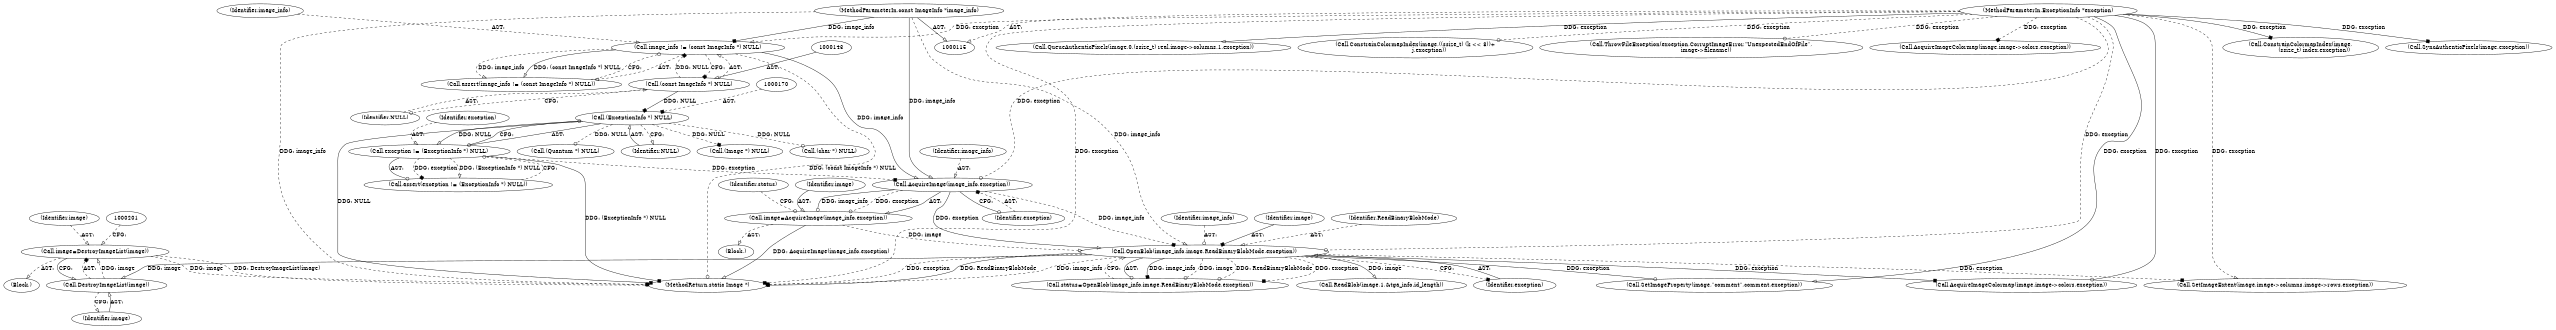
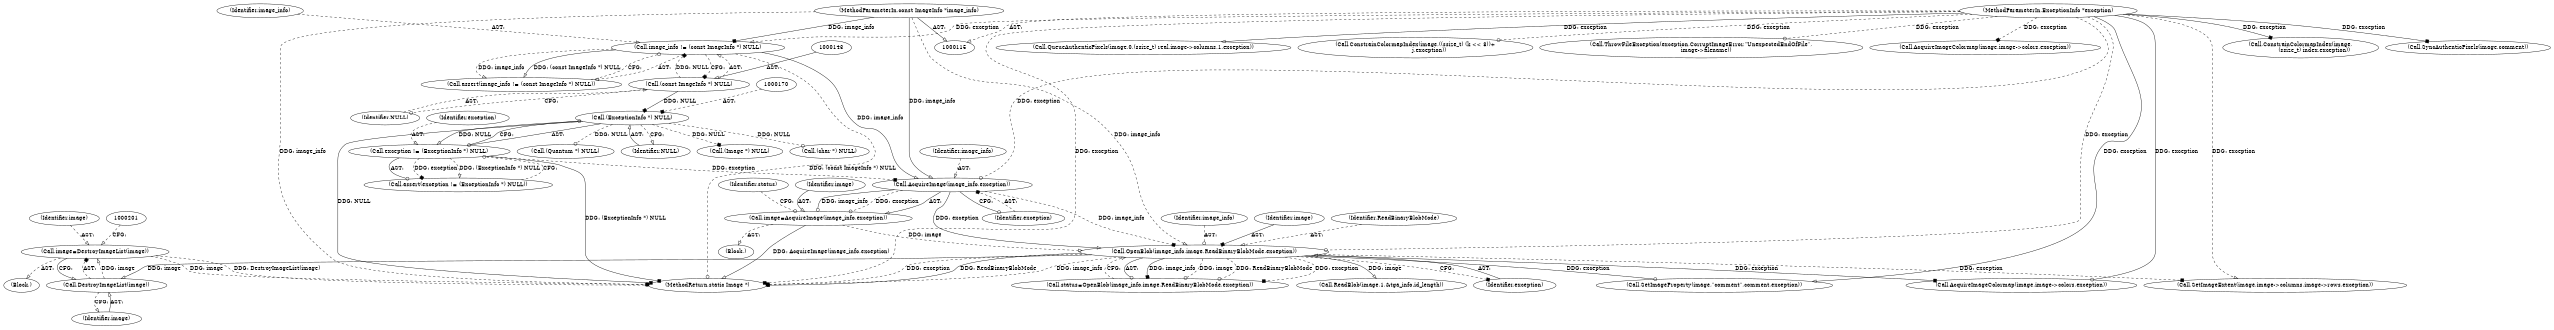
  digraph {
    edge [arrowhead=onormal style=dashed]
    n1 [label="(Call,image=DestroyImageList(image))"]
    n2 [label="(Call,DestroyImageList(image))"]
    n3 [label="(Block,)"]
    n4 [label="(MethodReturn,static Image *)"]
    n5 [label="(Identifier,image)"]
    n6 [label="(Call,OpenBlob(image_info,image,ReadBinaryBlobMode,exception))"]
    n7 [label="(Call,SetImageExtent(image,image->columns,image->rows,exception))"]
    n8 [label="(Call,status=OpenBlob(image_info,image,ReadBinaryBlobMode,exception))"]
    n9 [label="(Call,ReadBlob(image,1,&tga_info.id_length))"]
    n10 [label="(Identifier,exception)"]
    n11 [label="(Call,AcquireImageColormap(image,image->colors,exception))"]
    n12 [label="(Call,SetImageProperty(image,\"comment\",comment,exception))"]
    n13 [label="(Call,AcquireImage(image_info,exception))"]
    n14 [label="(Call,image=AcquireImage(image_info,exception))"]
    n15 [label="(Identifier,exception)"]
    n16 [label="(Block,)"]
    n17 [label="(Call,image_info != (const ImageInfo *) NULL)"]
    n18 [label="(Call,(const ImageInfo *) NULL)"]
    n19 [label="(Call,assert(image_info != (const ImageInfo *) NULL))"]
    n20 [label="(Call,(ExceptionInfo *) NULL)"]
    n21 [label="(Identifier,NULL)"]
    n22 [label="(MethodParameterIn,const ImageInfo *image_info)"]
    1000115
    n24 [label="(Call,exception != (ExceptionInfo *) NULL)"]
    n25 [label="(Call,(Image *) NULL)"]
    n26 [label="(Call,(char *) NULL)"]
    n27 [label="(Identifier,NULL)"]
    n28 [label="(Call,(Quantum *) NULL)"]
    n29 [label="(Call,assert(exception != (ExceptionInfo *) NULL))"]
    n30 [label="(MethodParameterIn,ExceptionInfo *exception)"]
    n31 [label="(Call,ConstrainColormapIndex(image,\n                (ssize_t) index,exception))"]
-   n32 [label="(Call,SyncAuthenticPixels(image,exception))"]
+   n32 [label="(Call,SyncAuthenticPixels(image,comment))"]
    n33 [label="(Call,QueueAuthenticPixels(image,0,(ssize_t) real,image->columns,1,exception))"]
    n34 [label="(Call,ConstrainColormapIndex(image,((ssize_t) (k << 8))+\n                j,exception))"]
    n35 [label="(Call,ThrowFileException(exception,CorruptImageError,\"UnexpectedEndOfFile\",\n      image->filename))"]
    n36 [label="(Call,AcquireImageColormap(image,image->colors,exception))"]
    n37 [label="(Identifier,exception)"]
    n38 [label="(Identifier,image_info)"]
    n39 [label="(Identifier,image_info)"]
    n40 [label="(Identifier,status)"]
    n41 [label="(Identifier,image)"]
    n42 [label="(Identifier,image)"]
    n43 [label="(Identifier,ReadBinaryBlobMode)"]
    n44 [label="(Identifier,image)"]
    n45 [label="(Identifier,image_info)"]
    1000201
    1000143
    1000170
    n1 -> n2 [label="CFG: " style=solid]
    n1 -> n3 [label="AST: "]
    n1 -> n4 [arrowhead=odot label="DDG: DestroyImageList(image)"]
    n1 -> n4 [arrowhead=box label="DDG: image"]
    n2 -> n1 [arrowhead=box label="AST: "]
    n2 -> n1 [label="DDG: image"]
    n2 -> n5 [label="CFG: "]
    n5 -> n2 [label="AST: " style=solid]
    n6 -> n2 [label="DDG: image" style=solid]
    n6 -> n4 [arrowhead=box label="DDG: ReadBinaryBlobMode" style=solid]
    n6 -> n4 [arrowhead=box label="DDG: image_info"]
    n6 -> n4 [arrowhead=odot label="DDG: exception"]
    n6 -> n7 [arrowhead=box label="DDG: exception"]
    n6 -> n8 [arrowhead=odot label="AST: " style=solid]
    n6 -> n8 [arrowhead=box label="DDG: image_info" style=solid]
    n6 -> n8 [arrowhead=odot label="DDG: image"]
    n6 -> n8 [arrowhead=odot label="DDG: ReadBinaryBlobMode"]
    n6 -> n8 [arrowhead=box label="DDG: exception"]
    n6 -> n9 [label="DDG: image" style=solid]
    n6 -> n10 [arrowhead=box label="CFG: "]
    n6 -> n11 [arrowhead=box label="DDG: exception" style=solid]
    n6 -> n12 [arrowhead=odot label="DDG: exception" style=solid]
    n8 -> n6 [label="CFG: "]
    n10 -> n6 [label="AST: " style=solid]
    n13 -> n6 [arrowhead=box label="DDG: image_info"]
    n13 -> n6 [label="DDG: exception" style=solid]
    n13 -> n14 [label="AST: " style=solid]
    n13 -> n14 [arrowhead=odot label="DDG: image_info" style=solid]
    n13 -> n14 [arrowhead=odot label="DDG: exception"]
    n13 -> n15 [arrowhead=odot label="CFG: " style=solid]
    n14 -> n4 [label="DDG: AcquireImage(image_info,exception)" style=solid]
    n14 -> n6 [label="DDG: image"]
    n14 -> n16 [label="AST: "]
    n15 -> n13 [arrowhead=box label="AST: "]
    n17 -> n4 [arrowhead=odot label="DDG: (const ImageInfo *) NULL"]
    n17 -> n13 [label="DDG: image_info" style=solid]
    n17 -> n18 [arrowhead=box label="CFG: "]
    n17 -> n19 [label="AST: "]
    n17 -> n19 [label="DDG: image_info"]
    n17 -> n19 [label="DDG: (const ImageInfo *) NULL" style=solid]
    n18 -> n17 [label="AST: "]
    n18 -> n17 [arrowhead=box label="DDG: NULL"]
    n18 -> n20 [arrowhead=box label="DDG: NULL" style=solid]
    n18 -> n21 [arrowhead=odot label="CFG: "]
    n19 -> n17 [arrowhead=odot label="CFG: "]
    n20 -> n4 [arrowhead=box label="DDG: NULL" style=solid]
    n20 -> n24 [arrowhead=odot label="AST: " style=solid]
    n20 -> n24 [label="DDG: NULL" style=solid]
    n20 -> n25 [arrowhead=box label="DDG: NULL"]
    n20 -> n26 [arrowhead=odot label="DDG: NULL"]
    n20 -> n27 [label="CFG: "]
    n20 -> n28 [arrowhead=odot label="DDG: NULL"]
    n21 -> n18 [label="AST: "]
    n22 -> n4 [label="DDG: image_info"]
    n22 -> n6 [label="DDG: image_info"]
    n22 -> n13 [label="DDG: image_info" style=solid]
    n22 -> n17 [arrowhead=box label="DDG: image_info" style=solid]
    n22 -> 1000115 [label="AST: " style=solid]
    n24 -> n4 [arrowhead=box label="DDG: (ExceptionInfo *) NULL" style=solid]
    n24 -> n13 [arrowhead=box label="DDG: exception"]
    n24 -> n20 [arrowhead=odot label="CFG: " style=solid]
    n24 -> n29 [arrowhead=odot label="AST: " style=solid]
    n24 -> n29 [arrowhead=box label="DDG: exception"]
    n24 -> n29 [label="DDG: (ExceptionInfo *) NULL"]
    n27 -> n20 [label="AST: " style=solid]
    n29 -> n24 [arrowhead=odot label="CFG: "]
    n30 -> n4 [arrowhead=box label="DDG: exception"]
    n30 -> n6 [arrowhead=odot label="DDG: exception"]
    n30 -> n7 [label="DDG: exception"]
    n30 -> n11 [arrowhead=odot label="DDG: exception" style=solid]
    n30 -> n12 [label="DDG: exception" style=solid]
    n30 -> n13 [arrowhead=odot label="DDG: exception"]
    n30 -> n17 [label="DDG: exception"]
    n30 -> 1000115 [label="AST: "]
    n30 -> n31 [arrowhead=box label="DDG: exception" style=solid]
    n30 -> n32 [arrowhead=box label="DDG: exception" style=solid]
    n30 -> n33 [label="DDG: exception" style=solid]
    n30 -> n34 [arrowhead=odot label="DDG: exception"]
    n30 -> n35 [arrowhead=odot label="DDG: exception"]
    n30 -> n36 [arrowhead=box label="DDG: exception"]
    n37 -> n24 [label="AST: "]
    n38 -> n17 [label="AST: "]
    n39 -> n6 [arrowhead=odot label="AST: "]
    n40 -> n14 [arrowhead=odot label="CFG: "]
    n41 -> n6 [arrowhead=box label="AST: " style=solid]
    n42 -> n1 [label="AST: "]
    n43 -> n6 [label="AST: "]
    n44 -> n14 [label="AST: " style=solid]
    n45 -> n13 [label="AST: "]
    1000201 -> n1 [label="CFG: "]
    1000143 -> n18 [label="AST: " style=solid]
    1000170 -> n20 [arrowhead=box label="AST: "]
  }
